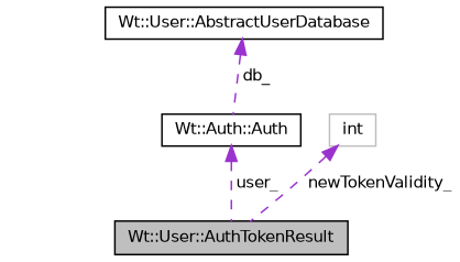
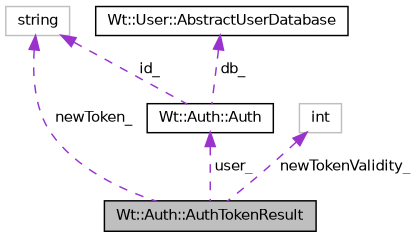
  digraph {
    node [color=black fillcolor=white fontname=Helvetica fontsize=10 shape=record style=filled]
    edge [color=darkorchid3 dir=back fontname=Helvetica fontsize=10 labelfontname=Helvetica labelfontsize=10 style=dashed]
-   n1 [fillcolor=grey75 fontcolor=black height=0.2 label="Wt::User::AuthTokenResult" width=0.4]
+   n1 [fillcolor=grey75 fontcolor=black height=0.2 label="Wt::Auth::AuthTokenResult" width=0.4]
    n2 [height=0.2 label="Wt::Auth::Auth" width=0.4]
+   n3 [color=grey75 height=0.2 label=string width=0.4]
    n4 [height=0.2 label="Wt::User::AbstractUserDatabase" width=0.4]
    n5 [color=grey75 height=0.2 label=int width=0.4]
    n2 -> n1 [label=" user_"]
+   n3 -> n1 [label=" newToken_"]
+   n3 -> n2 [label=" id_"]
    n4 -> n2 [label=" db_"]
    n5 -> n1 [label=" newTokenValidity_"]
  }
